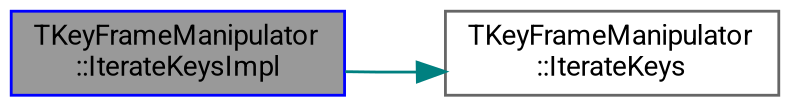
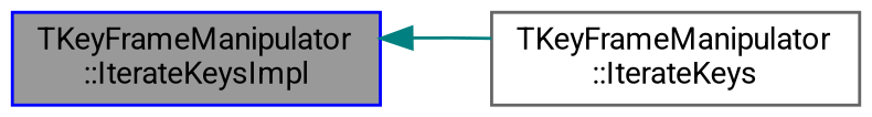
  digraph {
    rankdir=LR
    fontname=Roboto
    node [fontname=Roboto fontsize=10 shape=box style=filled]
    n1 [color=blue fillcolor=grey60 fontcolor=black height=0.2 label="TKeyFrameManipulator\l::IterateKeysImpl" width=0.4]
    n2 [color=gray40 fillcolor=white height=0.2 label="TKeyFrameManipulator\l::IterateKeys" width=0.4]
-   n1 -> n2 [color=teal fontname=Roboto fontsize=10 labelfontname=Helvetica labelfontsize=10 style=solid]
+   n2 -> n1 [color=teal fontname=Roboto fontsize=10 labelfontname=Helvetica labelfontsize=10 style=solid]
  }
